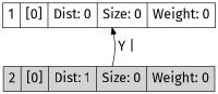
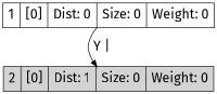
  digraph {
    fontname="Fira Sans"
    node [fontname="Fira Sans" fontsize=20 shape=record]
    n1 [label="1 | [0] | Dist: 0 | Size: 0 | Weight: 0"]
    n2 [fillcolor=lightgrey label="2 | [0] | Dist: 1 | Size: 0 | Weight: 0" style=filled]
-   n2 -> n1 [fontname="Fira Sans" fontsize=20 label=" Y | "]
+   n1 -> n2 [fontname="Fira Sans" fontsize=20 label=" Y | "]
  }
